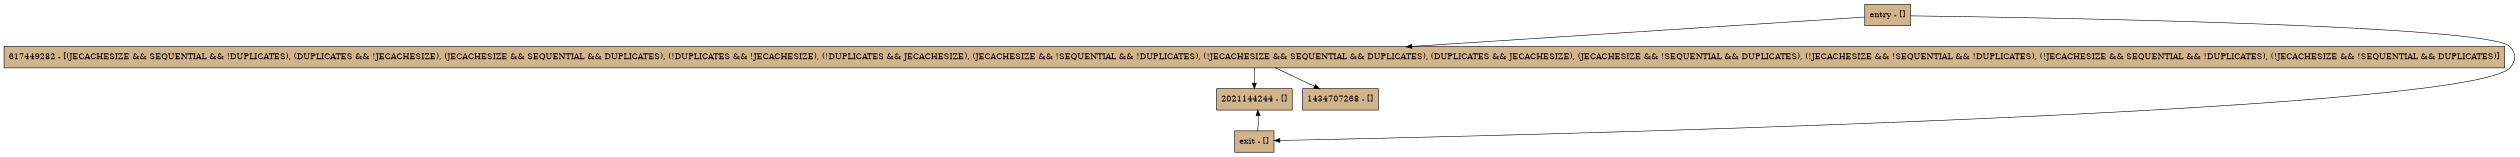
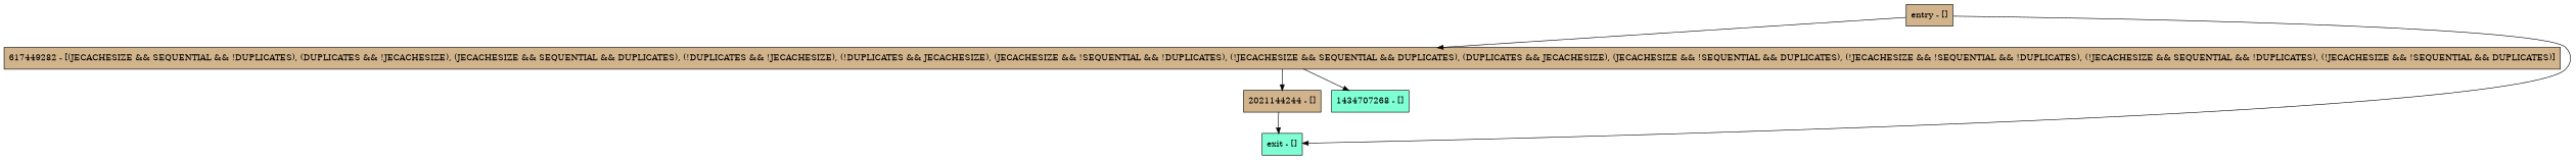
  digraph {
    node [fillcolor=tan shape=record style=filled]
    n1 [label="entry - []"]
    n2 [label="617449282 - [(JECACHESIZE && SEQUENTIAL && !DUPLICATES), (DUPLICATES && !JECACHESIZE), (JECACHESIZE && SEQUENTIAL && DUPLICATES), (!DUPLICATES && !JECACHESIZE), (!DUPLICATES && JECACHESIZE), (JECACHESIZE && !SEQUENTIAL && !DUPLICATES), (!JECACHESIZE && SEQUENTIAL && DUPLICATES), (DUPLICATES && JECACHESIZE), (JECACHESIZE && !SEQUENTIAL && DUPLICATES), (!JECACHESIZE && !SEQUENTIAL && !DUPLICATES), (!JECACHESIZE && SEQUENTIAL && !DUPLICATES), (!JECACHESIZE && !SEQUENTIAL && DUPLICATES)]"]
-   n3 [label="exit - []"]
+   n3 [fillcolor=aquamarine label="exit - []"]
    n4 [label="2021144244 - []"]
-   n5 [label="1434707268 - []"]
+   n5 [fillcolor=aquamarine label="1434707268 - []"]
    n1 -> n2
    n1 -> n3
    n2 -> n4
    n2 -> n5
-   n3 -> n4
+   n4 -> n3
  }
